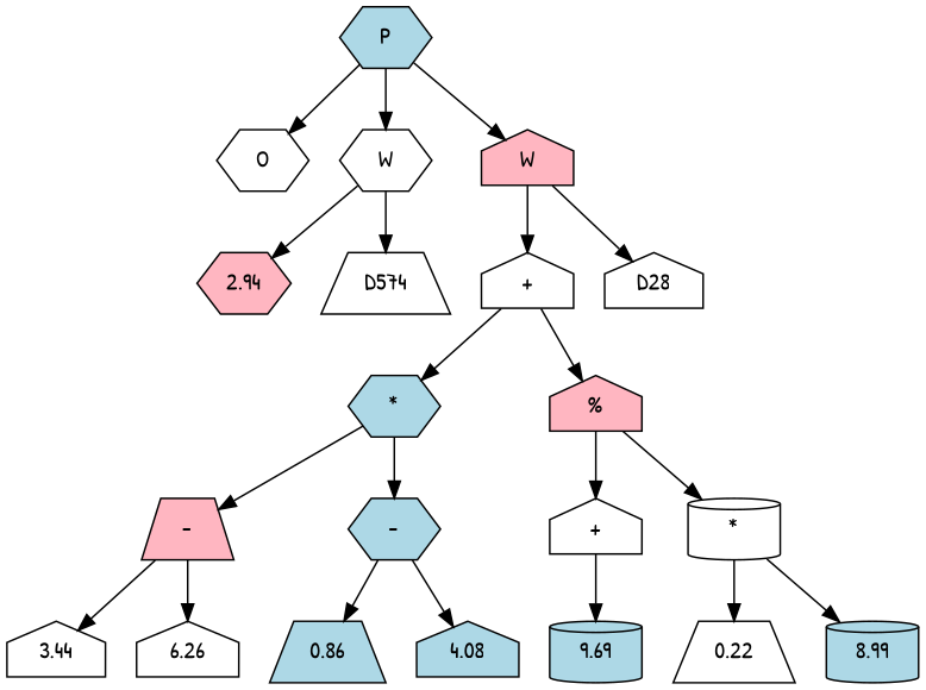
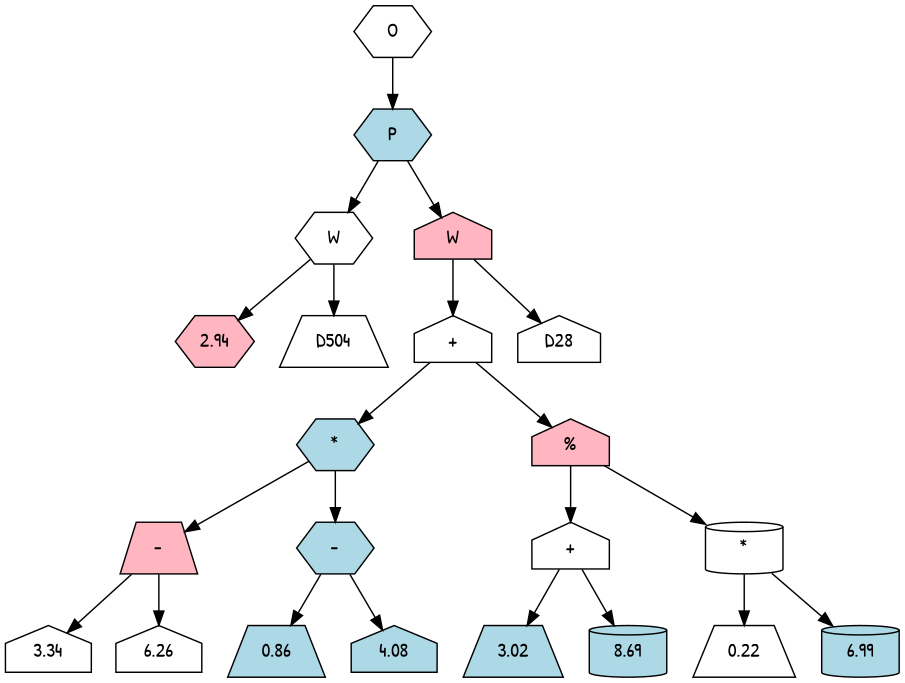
  digraph {
    fontname="Patrick Hand"
    node [fillcolor=white fontname="Patrick Hand" shape=house style=filled]
    edge [fontname="Patrick Hand"]
    n1 [label=O shape=hexagon]
    n2 [fillcolor=lightblue label=P shape=hexagon]
    n3 [label=W shape=hexagon]
    n4 [fillcolor=lightpink label=W]
    n5 [fillcolor=lightpink label=2.94 shape=hexagon]
-   n6 [label=D574 shape=trapezium]
+   n6 [label=D504 shape=trapezium]
    n7 [label="+"]
    n8 [label=D28]
    n9 [fillcolor=lightblue label="*" shape=hexagon]
    n10 [fillcolor=lightpink label="%"]
    n11 [fillcolor=lightpink label="-" shape=trapezium]
    n12 [fillcolor=lightblue label="-" shape=hexagon]
    n13 [label="+"]
    n14 [label="*" shape=cylinder]
-   n15 [label=3.44]
+   n15 [label=3.34]
    n16 [label=6.26]
    n17 [fillcolor=lightblue label=0.86 shape=trapezium]
    n18 [fillcolor=lightblue label=4.08]
-   n20 [fillcolor=lightblue label=9.69 shape=cylinder]
+   n19 [fillcolor=lightblue label=3.02 shape=trapezium]
+   n20 [fillcolor=lightblue label=8.69 shape=cylinder]
    n21 [label=0.22 shape=trapezium]
-   n22 [fillcolor=lightblue label=8.99 shape=cylinder]
-   n2 -> n1
+   n22 [fillcolor=lightblue label=6.99 shape=cylinder]
+   n1 -> n2
    n2 -> n3
    n2 -> n4
    n3 -> n5
    n3 -> n6
    n4 -> n7
    n4 -> n8
    n7 -> n9
    n7 -> n10
    n9 -> n11
    n9 -> n12
    n10 -> n13
    n10 -> n14
    n11 -> n15
    n11 -> n16
    n12 -> n17
    n12 -> n18
+   n13 -> n19
    n13 -> n20
    n14 -> n21
    n14 -> n22
  }
